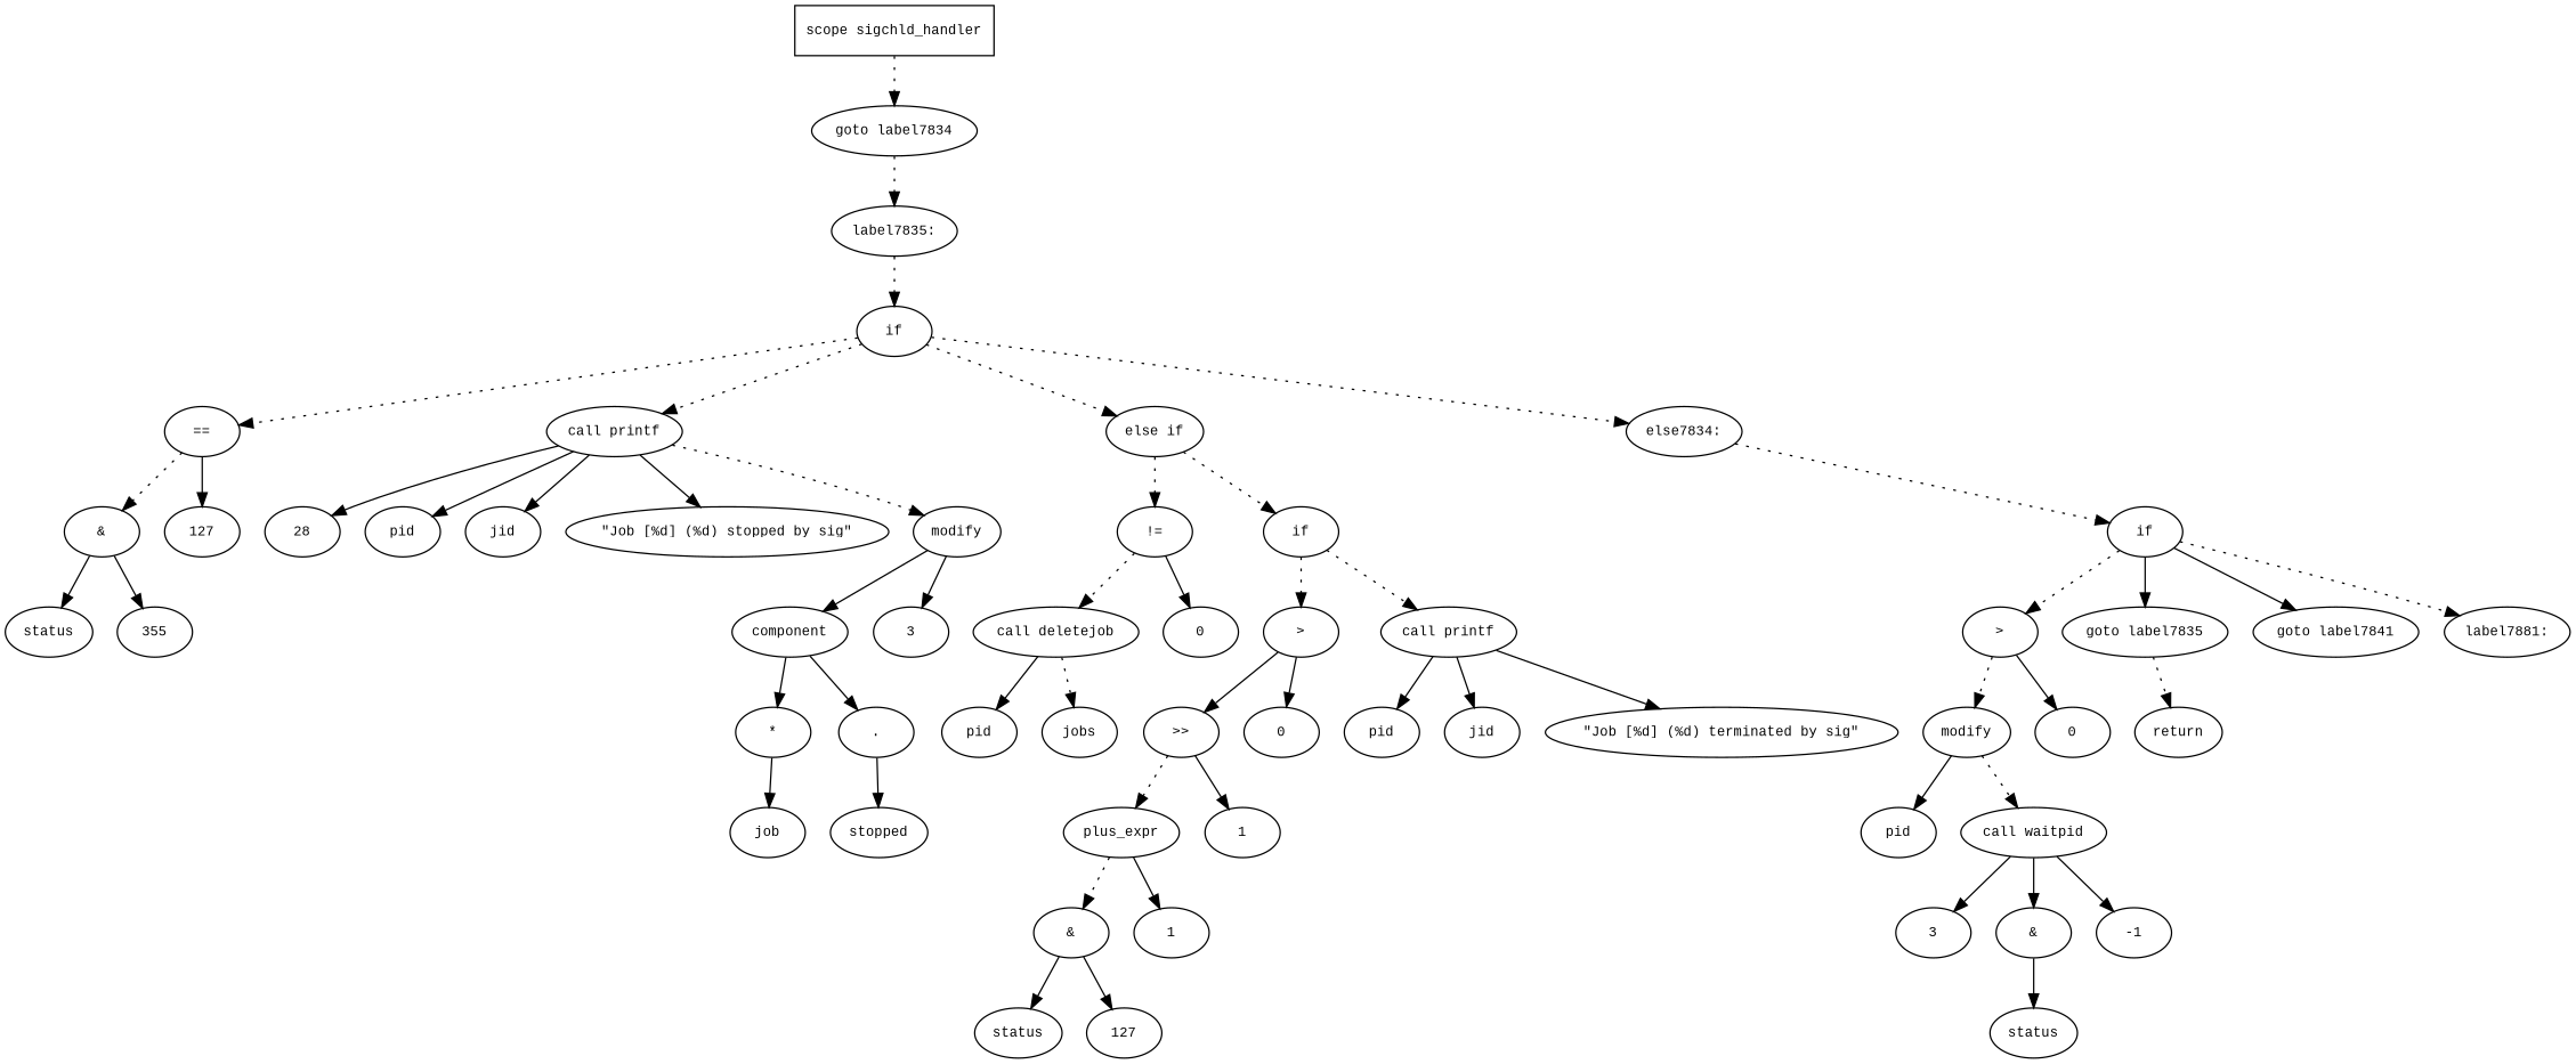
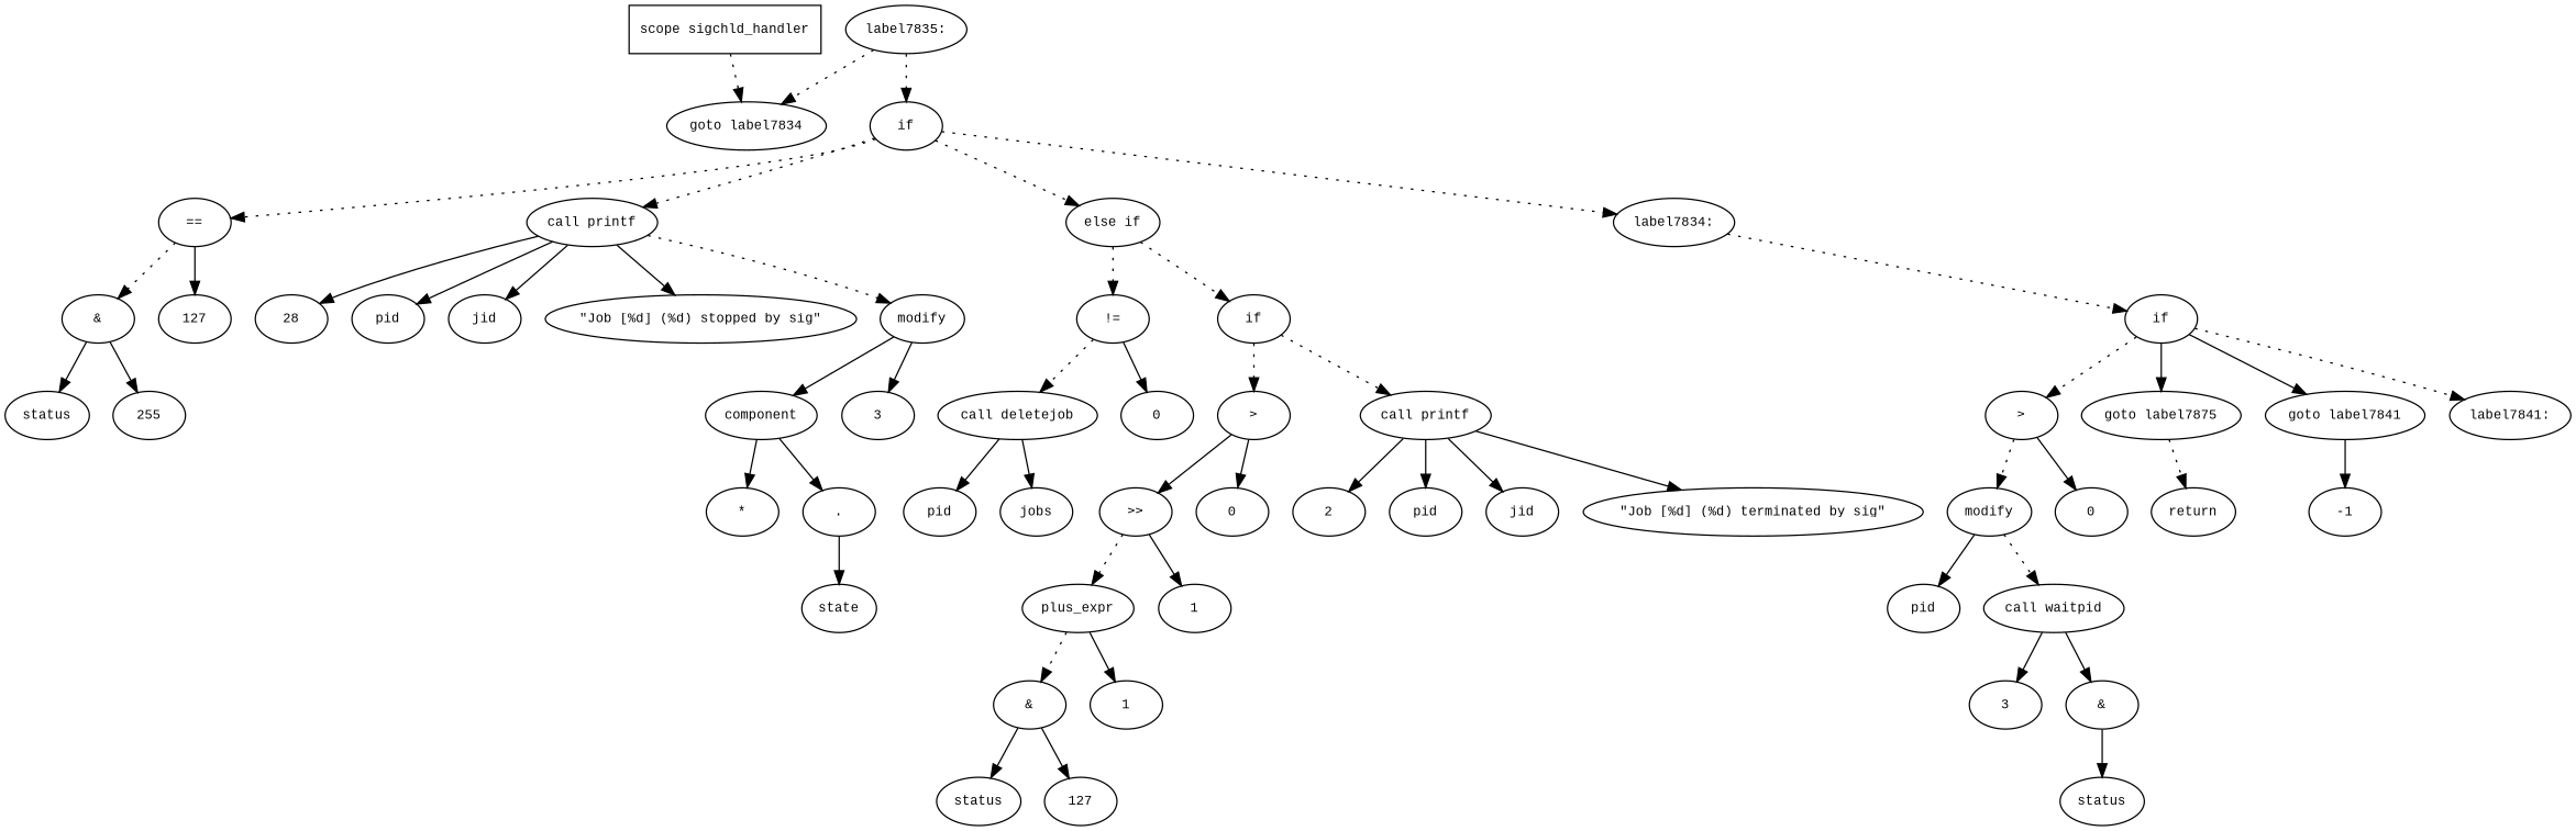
  digraph {
    fontname="Times New Roman"
    fontsize=10
    node [fontname="Courier New" fontsize=10 shape=ellipse]
    edge [fontname="Times New Roman" fontsize=10]
    n1 [label="scope sigchld_handler" shape=box]
    n2 [label="goto label7834"]
    n3 [label="label7835:"]
    n4 [label=if]
    n5 [label="=="]
    n6 [label="call printf"]
    n7 [label="else if"]
-   n8 [label="else7834:"]
+   n8 [label="label7834:"]
    n9 [label="&"]
    n10 [label=127]
    n11 [label=28]
    n12 [label=pid]
    n13 [label=jid]
    n14 [label="\"Job [%d] (%d) stopped by sig\""]
    n15 [label=modify]
    n16 [label="!="]
    n17 [label=if]
    n18 [label=if]
    n19 [label=status]
-   n20 [label=355]
+   n20 [label=255]
    n21 [label=component]
    n22 [label=3]
    n23 [label="*"]
    n24 [label="."]
-   n25 [label=job]
-   n26 [label=stopped]
+   n26 [label=state]
    n27 [label="call deletejob"]
    n28 [label=0]
    n29 [label=">"]
    n30 [label="call printf"]
    n31 [label=pid]
    n32 [label=jobs]
    n33 [label=">>"]
    n34 [label=0]
+   n35 [label=2]
    n36 [label=pid]
    n37 [label=jid]
    n38 [label="\"Job [%d] (%d) terminated by sig\""]
    n39 [label=plus_expr]
    n40 [label=1]
    n41 [label="&"]
    n42 [label=1]
    n43 [label=status]
    n44 [label=127]
    n45 [label=">"]
-   n46 [label="goto label7835"]
+   n46 [label="goto label7875"]
    n47 [label="goto label7841"]
-   n48 [label="label7881:"]
+   n48 [label="label7841:"]
    n49 [label=modify]
    n50 [label=0]
    n51 [label=return]
    n52 [label=pid]
    n53 [label="call waitpid"]
    n54 [label=3]
    n55 [label="&"]
    n56 [label=-1]
    n57 [label=status]
    n1 -> n2 [style=dotted]
-   n2 -> n3 [style=dotted]
+   n3 -> n2 [style=dotted]
    n3 -> n4 [style=dotted]
    n4 -> n5 [style=dotted]
    n4 -> n6 [style=dotted]
    n4 -> n7 [style=dotted]
    n4 -> n8 [style=dotted]
    n5 -> n9 [style=dotted]
    n5 -> n10
    n6 -> n11
    n6 -> n12
    n6 -> n13
    n6 -> n14
    n6 -> n15 [style=dotted]
    n7 -> n16 [style=dotted]
    n7 -> n17 [style=dotted]
    n8 -> n18 [style=dotted]
    n9 -> n19
    n9 -> n20
    n15 -> n21
    n15 -> n22
    n16 -> n27 [style=dotted]
    n16 -> n28
    n17 -> n29 [style=dotted]
    n17 -> n30 [style=dotted]
    n18 -> n45 [style=dotted]
    n18 -> n46
    n18 -> n47
    n18 -> n48 [style=dotted]
    n21 -> n23
    n21 -> n24
-   n23 -> n25
    n24 -> n26
    n27 -> n31
-   n27 -> n32 [style=dotted]
+   n27 -> n32
    n29 -> n33
    n29 -> n34
+   n30 -> n35
    n30 -> n36
    n30 -> n37
    n30 -> n38
    n33 -> n39 [style=dotted]
    n33 -> n40
    n39 -> n41 [style=dotted]
    n39 -> n42
    n41 -> n43
    n41 -> n44
    n45 -> n49 [style=dotted]
    n45 -> n50
    n46 -> n51 [style=dotted]
    n49 -> n52
    n49 -> n53 [style=dotted]
    n53 -> n54
    n53 -> n55
-   n53 -> n56
+   n47 -> n56
    n55 -> n57
  }
